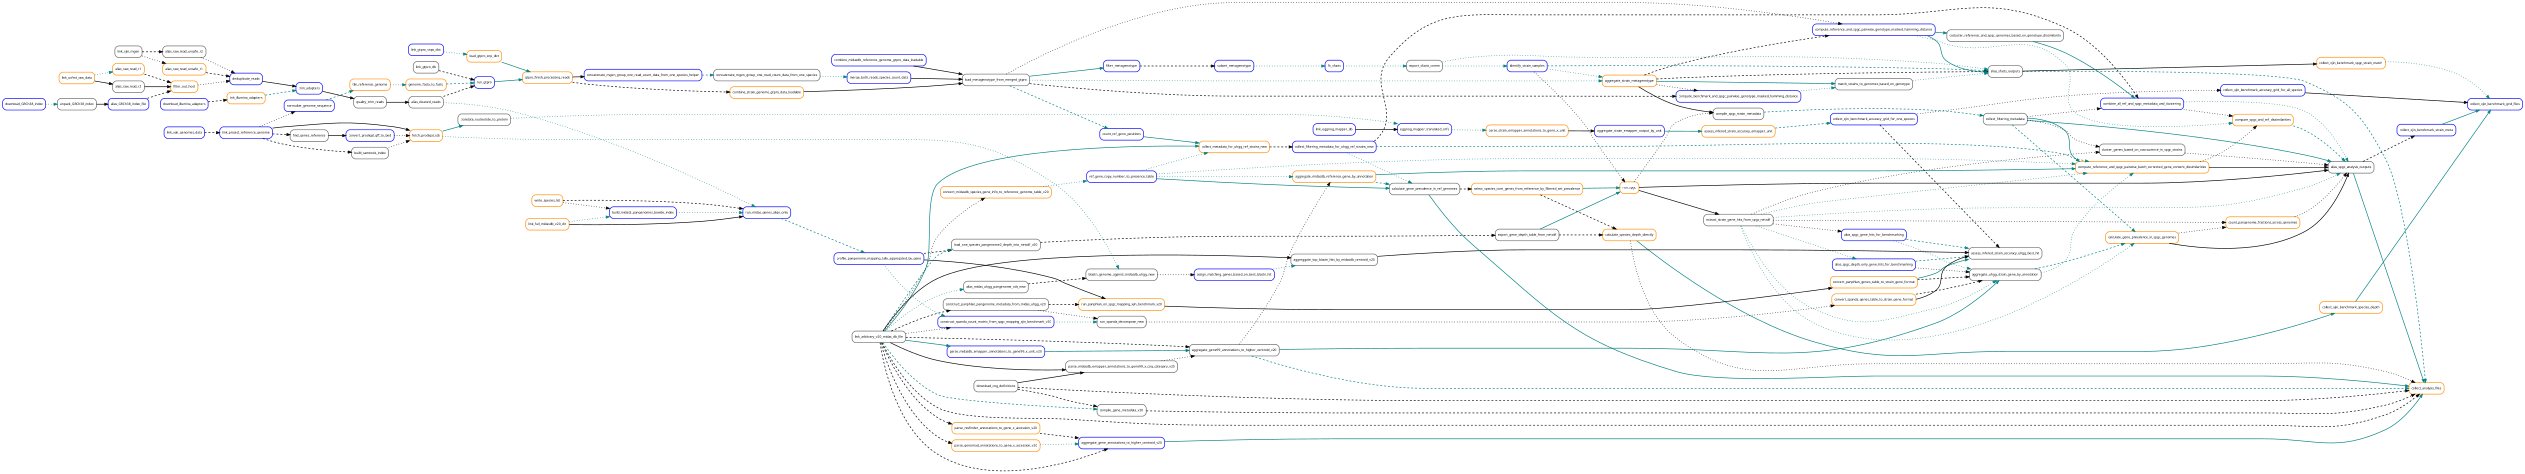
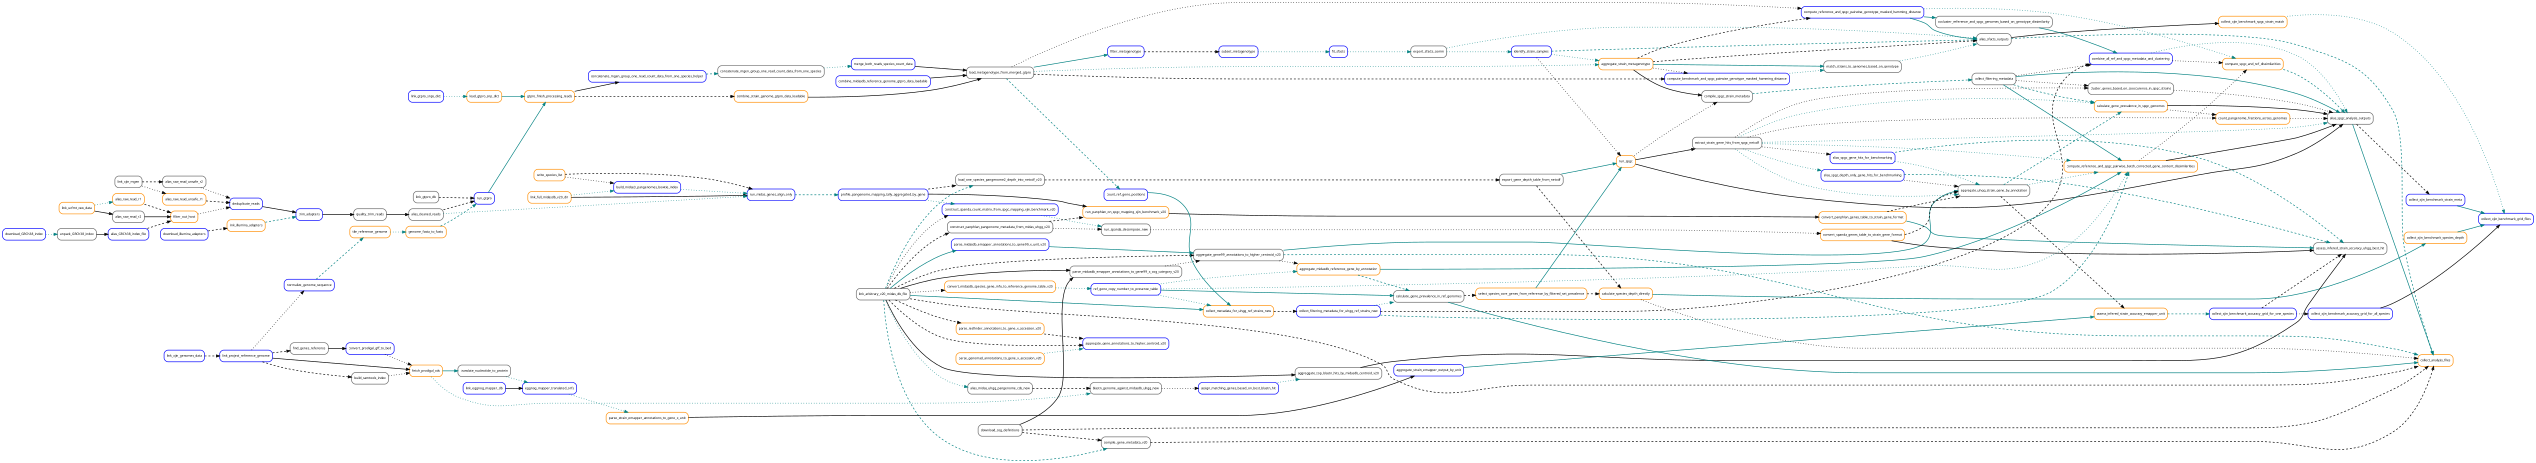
  digraph {
    bgcolor=white
    rankdir=LR
    node [color=blue fontname=sans fontsize=10 penwidth=2 shape=box style=rounded]
    edge [color=black penwidth=2 style=dotted]
    n1 [color=darkorange label=collect_analysis_files]
    n2 [color=gray40 label=alias_spgc_analysis_outputs]
    n3 [label=collect_xjin_benchmark_strain_meta]
    n4 [label=collect_xjin_benchmark_grid_files]
    n5 [color=gray40 label=extract_strain_gene_hits_from_spgc_netcdf]
    n6 [color=gray40 label=aggregate_uhgg_strain_gene_by_annotation]
    n7 [color=darkorange label=compute_reference_and_spgc_pairwise_batch_corrected_gene_content_dissimilarities]
    n8 [color=gray40 label=cluster_genes_based_on_cooccurence_in_spgc_strains]
    n9 [color=darkorange label=calculate_gene_prevalence_in_spgc_genomes]
    n10 [color=darkorange label=count_pangenome_fractions_across_genomes]
    n11 [label=alias_spgc_gene_hits_for_benchmarking]
    n12 [label=alias_spgc_depth_only_gene_hits_for_benchmarking]
    n13 [color=darkorange label=assess_infered_strain_accuracy_emapper_unit]
    n14 [color=darkorange label=compare_spgc_and_ref_dissimilarities]
    n15 [color=gray40 label=assess_infered_strain_accuracy_uhgg_best_hit]
    n16 [color=darkorange label=run_spgc]
    n17 [color=gray40 label=compile_spgc_strain_metadata]
    n18 [color=gray40 label=collect_filtering_metadata]
    n19 [color=gray40 label=export_gene_depth_table_from_netcdf]
    n20 [color=darkorange label=calculate_species_depth_directly]
    n21 [color=darkorange label=collect_xjin_benchmark_species_depth]
    n22 [color=gray40 label=load_one_species_pangenome2_depth_into_netcdf_v20]
    n23 [label=profile_pangenome_mapping_tally_aggregated_by_gene]
    n24 [label=construct_spanda_count_matrix_from_spgc_mapping_xjin_benchmark_v20]
    n25 [color=darkorange label=run_panphlan_on_spgc_mapping_xjin_benchmark_v20]
    n26 [color=gray40 label=run_spanda_decompose_new]
    n27 [color=darkorange label=convert_panphlan_genes_table_to_strain_gene_format]
    n28 [label=run_midas_genes_align_only]
    n29 [color=darkorange label=write_species_list]
    n30 [label=build_midas3_pangenomes_bowtie_index]
    n31 [color=darkorange label=link_full_midasdb_v20_dir]
    n32 [color=gray40 label=alias_cleaned_reads]
    n33 [label=run_gtpro]
    n34 [color=darkorange label=gtpro_finish_processing_reads]
    n35 [color=gray40 label=quality_trim_reads]
    n36 [label=trim_adapters]
    n37 [color=darkorange label=link_illumina_adapters]
    n38 [label=download_illumina_adapters]
    n39 [label=deduplicate_reads]
    n40 [color=darkorange label=filter_out_host]
    n41 [color=darkorange label=alias_raw_read_r1]
    n42 [color=darkorange label=link_ucfmt_raw_data]
    n43 [color=gray40 label=alias_raw_read_r2]
    n44 [label=alias_GRCh38_index_file]
    n45 [color=gray40 label=unpack_GRCh38_index]
    n46 [label=download_GRCh38_index]
    n47 [color=gray40 label=link_arbitrary_v20_midas_db_file]
    n48 [color=darkorange label=convert_midasdb_species_gene_info_to_reference_genome_table_v20]
    n49 [color=darkorange label=collect_metadata_for_uhgg_ref_strains_new]
    n50 [color=gray40 label=aggregate_gene99_annotations_to_higher_centroid_v20]
    n51 [label=parse_midasdb_emapper_annotations_to_gene99_x_unit_v20]
    n52 [color=gray40 label=parse_midasdb_emapper_annotations_to_gene99_x_cog_category_v20]
    n53 [label=aggregate_gene_annotations_to_higher_centroid_v20]
    n54 [color=darkorange label=parse_resfinder_annotations_to_gene_x_accession_v20]
    n55 [color=darkorange label=parse_genomad_annotations_to_gene_x_accession_v20]
    n56 [color=gray40 label=compile_gene_metadata_v20]
    n57 [color=gray40 label=aggreggate_top_blastn_hits_by_midasdb_centroid_v20]
    n58 [color=gray40 label=alias_midas_uhgg_pangenome_cds_new]
    n59 [color=gray40 label=construct_panphlan_pangenome_metadata_from_midas_uhgg_v20]
    n60 [label=ref_gene_copy_number_to_presence_table]
    n61 [label=collect_filtering_metadata_for_uhgg_ref_strains_new]
    n62 [color=darkorange label=aggregate_midasdb_reference_gene_by_annotation]
    n63 [color=gray40 label=blastn_genome_against_midasdb_uhgg_new]
    n64 [label=identify_strain_samples]
    n65 [color=gray40 label=alias_sfacts_outputs]
    n66 [color=darkorange label=aggregate_strain_metagenotype]
    n67 [color=darkorange label=collect_xjin_benchmark_spgc_strain_match]
    n68 [label=compute_reference_and_spgc_pairwise_genotype_masked_hamming_distance]
    n69 [label=compute_benchmark_and_spgc_pairwise_genotype_masked_hamming_distance]
    n70 [color=gray40 label=match_strains_to_genomes_based_on_genotype]
    n71 [color=gray40 label=export_sfacts_comm]
    n72 [label=fit_sfacts]
    n73 [label=subset_metagenotype]
    n74 [label=filter_metagenotype]
    n75 [color=gray40 label=load_metagenotype_from_merged_gtpro]
    n76 [label=count_ref_geno_positions]
    n77 [color=gray40 label=cocluster_reference_and_spgc_genomes_based_on_genotype_dissimilarity]
    n78 [label=merge_both_reads_species_count_data]
    n79 [color=gray40 label=concatenate_mgen_group_one_read_count_data_from_one_species]
    n80 [label=concatenate_mgen_group_one_read_count_data_from_one_species_helper]
    n81 [color=darkorange label=combine_strain_genome_gtpro_data_loadable]
    n82 [color=gray40 label=link_gtpro_db]
    n83 [color=darkorange label=load_gtpro_snp_dict]
    n84 [label=link_gtpro_snps_dict]
    n85 [color=darkorange label=select_species_core_genes_from_reference_by_filtered_set_prevalence]
    n86 [color=gray40 label=calculate_gene_prevalence_in_ref_genomes]
    n87 [label=combine_all_ref_and_spgc_metadata_and_clustering]
    n88 [label=combine_midasdb_reference_genome_gtpro_data_loadable]
    n89 [label=collect_xjin_benchmark_accuracy_grid_for_one_species]
    n90 [color=gray40 label=download_cog_definitions]
    n91 [color=darkorange label=alias_raw_read_unsafe_r1]
    n92 [color=gray40 label=link_xjin_mgen]
    n93 [color=gray40 label=alias_raw_read_unsafe_r2]
    n94 [color=darkorange label=genome_fasta_to_fastq]
    n95 [color=darkorange label=tile_reference_genome]
    n96 [label=normalize_genome_sequence]
    n97 [label=link_project_reference_genome]
    n98 [color=darkorange label=fetch_prodigal_cds]
    n99 [color=gray40 label=find_genes_reference]
    n100 [color=gray40 label=build_samtools_index]
    n101 [color=gray40 label=translate_nucleotide_to_protein]
    n102 [label=convert_prodigal_gff_to_bed]
    n103 [label=link_xjin_genomes_data]
    n104 [label=collect_xjin_benchmark_accuracy_grid_for_all_species]
    n105 [label=assign_matching_genes_based_on_best_blastn_hit]
    n106 [label=eggnog_mapper_translated_orfs]
    n107 [label=aggregate_strain_emapper_output_by_unit]
    n108 [color=darkorange label=parse_strain_emapper_annotations_to_gene_x_unit]
    n109 [label=link_eggnog_mapper_db]
    n110 [color=darkorange label=convert_spanda_genes_table_to_strain_gene_format]
    n2 -> n1 [color=teal style=bold]
    n2 -> n3 [style=dashed]
    n3 -> n4 [color=teal style=bold]
    n5 -> n2 [color=teal]
    n5 -> n6 [color=teal]
    n5 -> n7 [color=teal]
    n5 -> n8
    n5 -> n9 [color=teal]
    n5 -> n10
    n5 -> n11
    n5 -> n12 [color=teal]
    n6 -> n7 [color=teal]
    n6 -> n9 [color=teal style=dashed]
+   n6 -> n13 [style=dashed]
    n7 -> n2 [style=bold]
    n7 -> n14
    n8 -> n2
    n9 -> n2 [style=bold]
    n9 -> n10
    n10 -> n2
    n11 -> n6 [color=teal]
    n11 -> n15 [color=teal style=dashed]
    n12 -> n6
    n12 -> n15 [color=teal style=dashed]
    n13 -> n89 [color=teal style=dashed]
    n14 -> n2 [color=teal style=dashed]
    n16 -> n2 [style=bold]
    n16 -> n5 [style=bold]
    n16 -> n17
    n17 -> n18 [color=teal style=dashed]
    n18 -> n2 [color=teal style=bold]
    n18 -> n7 [color=teal style=bold]
    n18 -> n8
    n18 -> n9 [color=teal style=dashed]
    n18 -> n87
    n19 -> n16 [color=teal style=bold]
    n19 -> n20 [style=dashed]
    n20 -> n1
    n20 -> n21 [color=teal style=bold]
    n21 -> n4 [color=teal style=bold]
    n22 -> n19 [style=dashed]
    n23 -> n22 [style=dashed]
    n23 -> n24 [color=teal]
    n23 -> n25 [style=bold]
    n24 -> n26 [color=teal]
    n25 -> n27 [style=bold]
    n26 -> n110
    n27 -> n6 [style=dashed]
    n27 -> n15 [color=teal style=bold]
    n28 -> n23 [color=teal style=dashed]
    n29 -> n28 [style=dashed]
    n29 -> n30
    n30 -> n28 [color=teal]
    n31 -> n28 [style=bold]
    n31 -> n30 [color=teal]
    n32 -> n28 [color=teal]
    n32 -> n33 [style=dashed]
    n33 -> n34 [color=teal style=bold]
    n34 -> n80 [style=bold]
    n34 -> n81 [style=dashed]
    n35 -> n32 [style=bold]
    n36 -> n35 [style=bold]
    n37 -> n36 [color=teal style=dashed]
    n38 -> n37 [style=dashed]
    n39 -> n36 [style=bold]
    n40 -> n39
    n41 -> n40 [style=dashed]
    n42 -> n41 [color=teal]
    n42 -> n43 [style=bold]
    n43 -> n40 [style=bold]
    n44 -> n40 [style=dashed]
    n45 -> n44 [style=bold]
    n46 -> n45 [color=teal]
    n47 -> n1 [style=dashed]
    n47 -> n22 [color=teal style=dashed]
    n47 -> n24
    n47 -> n48
    n47 -> n49 [color=teal style=bold]
    n47 -> n50 [style=dashed]
    n47 -> n51 [color=teal style=bold]
    n47 -> n52 [style=bold]
    n47 -> n53 [style=dashed]
    n47 -> n54 [style=dashed]
-   n47 -> n55 [style=dashed]
    n47 -> n56 [color=teal style=dashed]
    n47 -> n57 [style=bold]
    n47 -> n58 [color=teal]
    n47 -> n59 [style=dashed]
    n48 -> n60 [color=teal]
    n49 -> n61 [style=dashed]
    n50 -> n1 [color=teal style=dashed]
    n50 -> n6 [color=teal style=bold]
    n50 -> n62
    n51 -> n50 [color=teal style=bold]
    n52 -> n50
-   n53 -> n1 [color=teal style=bold]
    n54 -> n53 [style=dashed]
    n55 -> n53 [color=teal]
    n56 -> n1 [style=dashed]
    n57 -> n15 [style=bold]
    n58 -> n63 [style=dashed]
    n59 -> n25 [style=dashed]
    n59 -> n26
    n60 -> n7 [color=teal]
    n60 -> n49 [color=teal]
    n60 -> n62 [color=teal]
    n60 -> n86 [color=teal style=bold]
    n61 -> n7 [color=teal style=dashed]
    n61 -> n86 [color=teal]
    n61 -> n87 [style=dashed]
    n62 -> n7 [color=teal style=bold]
    n62 -> n86 [color=teal style=dashed]
    n63 -> n105
    n64 -> n16
    n64 -> n65 [color=teal style=dashed]
    n64 -> n66 [color=teal]
    n65 -> n1 [color=teal style=dashed]
    n65 -> n67 [style=bold]
    n66 -> n17 [style=bold]
    n66 -> n65 [style=dashed]
    n66 -> n68 [style=dashed]
    n66 -> n69
    n66 -> n70 [color=teal style=bold]
    n67 -> n4 [color=teal]
    n68 -> n14 [color=teal]
    n68 -> n65 [color=teal style=bold]
    n68 -> n77 [color=teal style=bold]
    n69 -> n70 [color=teal]
    n70 -> n65 [color=teal]
    n71 -> n64 [color=teal]
    n71 -> n65 [color=teal]
    n72 -> n71 [color=teal]
    n73 -> n72 [color=teal]
    n74 -> n73 [style=dashed]
    n75 -> n66 [color=teal]
    n75 -> n68
    n75 -> n69 [style=dashed]
    n75 -> n74 [color=teal style=bold]
    n75 -> n76 [color=teal style=dashed]
    n76 -> n49 [color=teal style=bold]
    n77 -> n87 [color=teal style=bold]
    n78 -> n75 [style=bold]
    n79 -> n78 [color=teal]
    n80 -> n79 [color=teal style=dashed]
    n81 -> n75 [style=bold]
    n82 -> n33 [style=dashed]
    n83 -> n34 [color=teal style=bold]
    n84 -> n83 [color=teal]
    n85 -> n16 [color=teal style=bold]
    n85 -> n20 [style=dashed]
    n86 -> n1 [color=teal style=bold]
    n86 -> n85 [style=dashed]
    n87 -> n2 [color=teal]
    n87 -> n14
    n88 -> n75 [style=bold]
    n89 -> n15 [style=dashed]
    n89 -> n104
    n90 -> n1 [style=dashed]
    n90 -> n52 [style=bold]
    n90 -> n56 [style=dashed]
    n91 -> n39 [style=dashed]
    n92 -> n91
    n92 -> n93 [style=dashed]
    n93 -> n39
    n94 -> n33 [color=teal style=dashed]
    n95 -> n94 [color=teal]
    n96 -> n95 [color=teal style=dashed]
    n97 -> n96
    n97 -> n98 [style=bold]
    n97 -> n99 [style=dashed]
    n97 -> n100 [style=dashed]
    n98 -> n63 [color=teal]
    n98 -> n101 [color=teal style=bold]
    n99 -> n102 [style=bold]
    n100 -> n98
    n101 -> n106 [color=teal]
    n102 -> n98
    n103 -> n97 [style=dashed]
    n104 -> n4 [style=bold]
    n105 -> n57 [color=teal]
    n106 -> n108 [color=teal]
    n107 -> n13 [color=teal style=bold]
    n108 -> n107 [style=bold]
    n109 -> n106 [style=bold]
    n110 -> n6 [style=dashed]
    n110 -> n15 [style=bold]
  }
